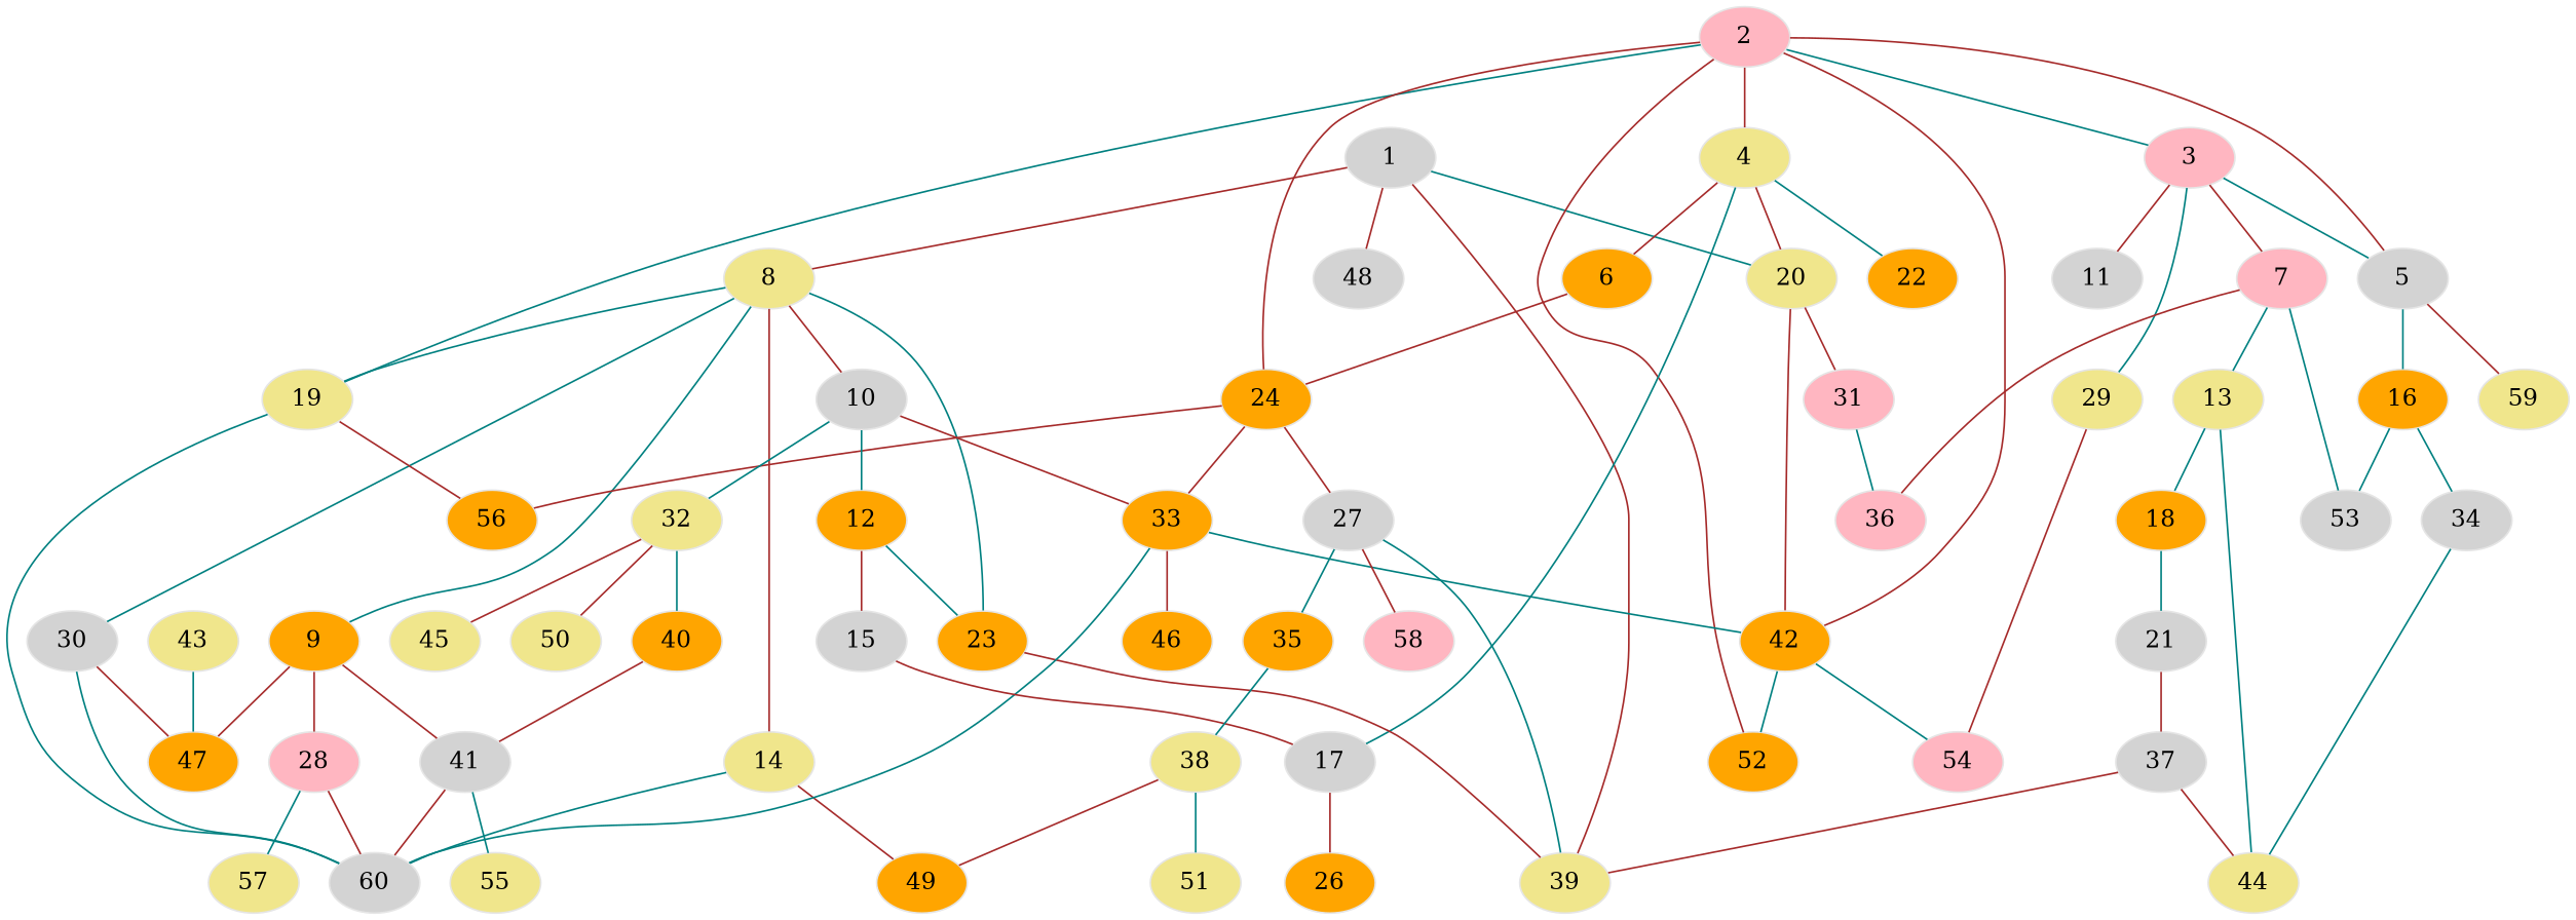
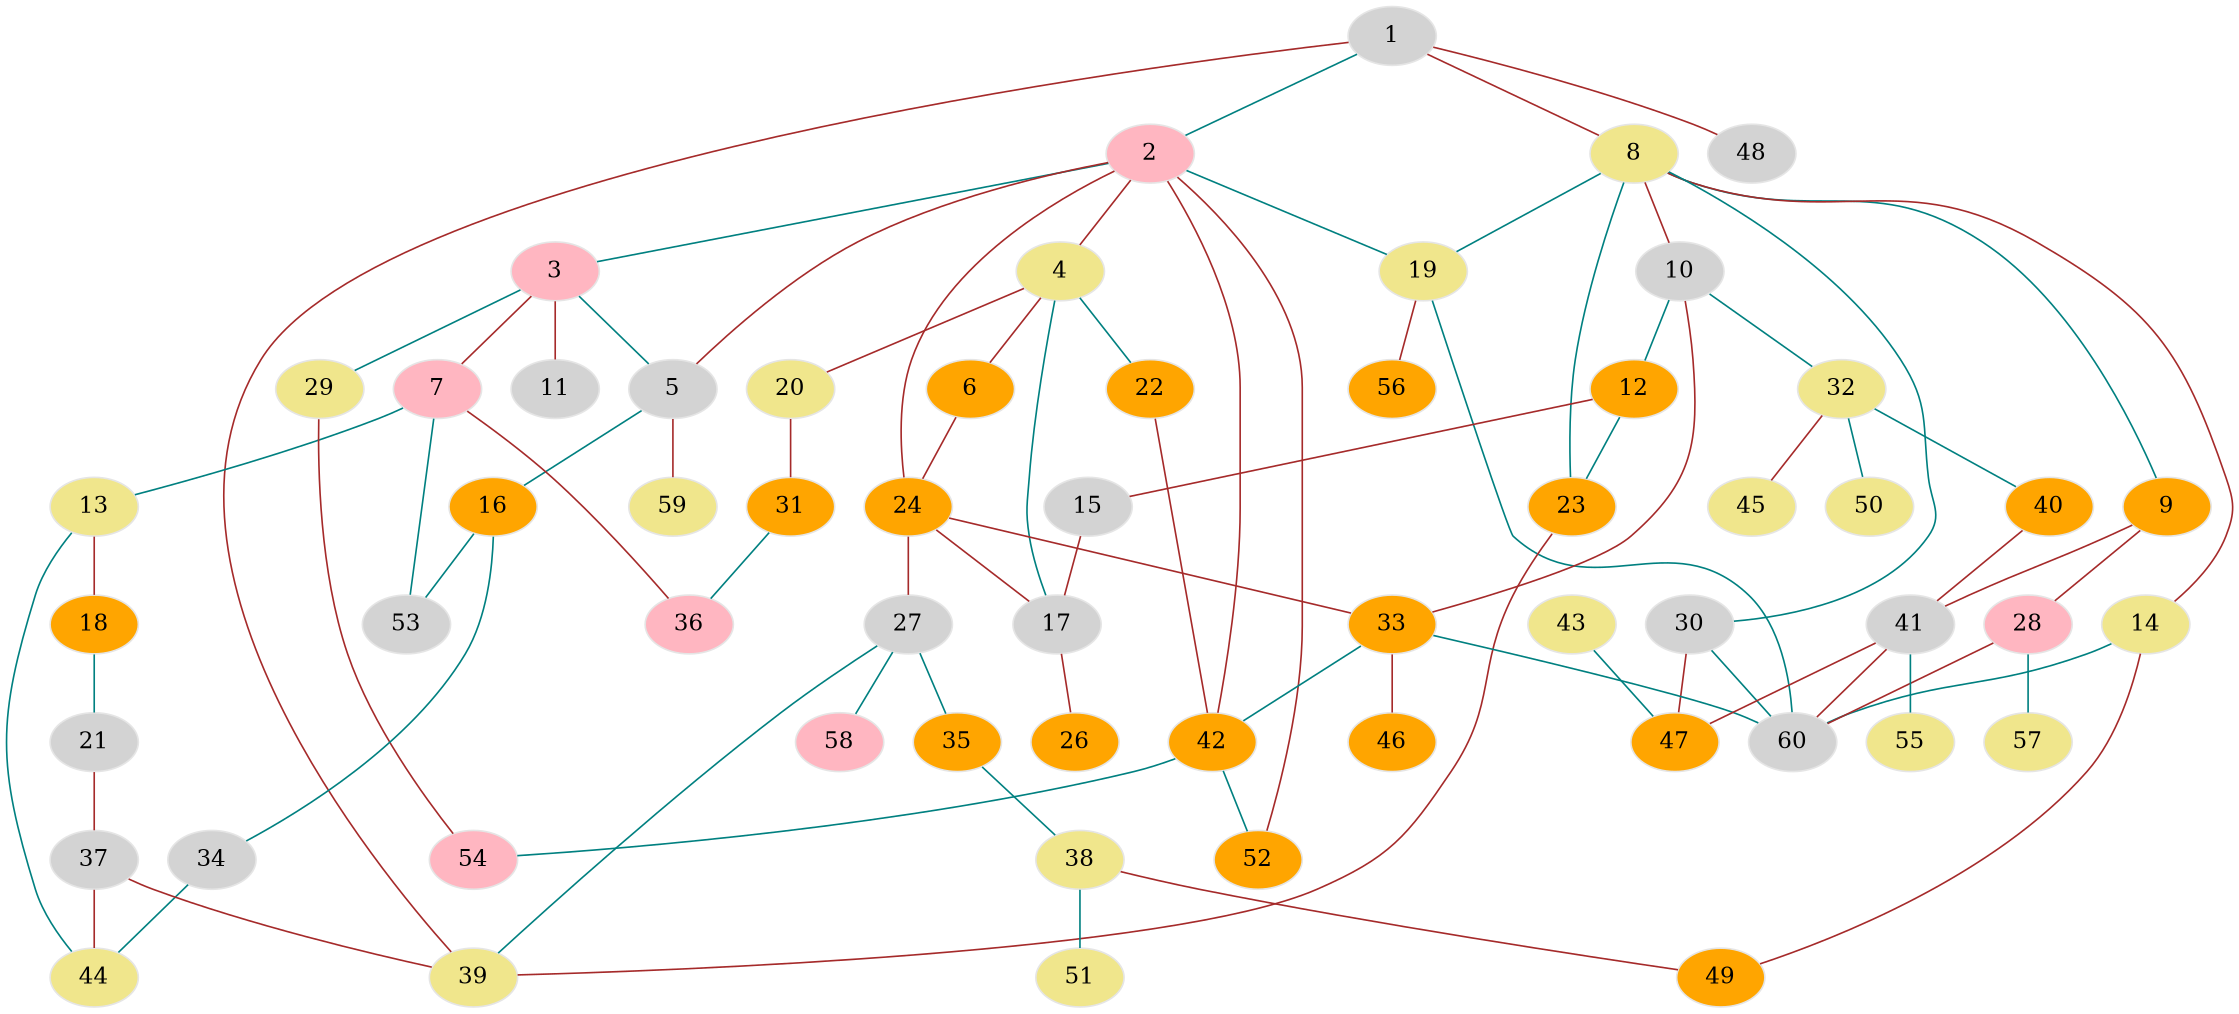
  graph {
    node [color=gray90 fillcolor=khaki style=filled]
    edge [color=brown]
    1 [fillcolor=lightgrey]
    2 [fillcolor=lightpink]
    8
    39
    48 [fillcolor=lightgrey]
    3 [fillcolor=lightpink]
    4
    5 [fillcolor=lightgrey]
    19
    24 [fillcolor=orange]
    42 [fillcolor=orange]
    52 [fillcolor=orange]
    9 [fillcolor=orange]
    10 [fillcolor=lightgrey]
    14
    23 [fillcolor=orange]
    30 [fillcolor=lightgrey]
    7 [fillcolor=lightpink]
    11 [fillcolor=lightgrey]
    29
    6 [fillcolor=orange]
    17 [fillcolor=lightgrey]
    20
    22 [fillcolor=orange]
    59
    16 [fillcolor=orange]
    60 [fillcolor=lightgrey]
    56 [fillcolor=orange]
    33 [fillcolor=orange]
    27 [fillcolor=lightgrey]
    54 [fillcolor=lightpink]
    53 [fillcolor=lightgrey]
    13
    36 [fillcolor=lightpink]
    26 [fillcolor=orange]
-   31 [fillcolor=lightpink]
+   31 [fillcolor=orange]
    34 [fillcolor=lightgrey]
    18 [fillcolor=orange]
    44
    28 [fillcolor=lightpink]
    41 [fillcolor=lightgrey]
    12 [fillcolor=orange]
    32
    49 [fillcolor=orange]
    47 [fillcolor=orange]
    57
    55
    15 [fillcolor=lightgrey]
    40 [fillcolor=orange]
    45
    50
    46 [fillcolor=orange]
    21 [fillcolor=lightgrey]
    37 [fillcolor=lightgrey]
    35 [fillcolor=orange]
    58 [fillcolor=lightpink]
    43
    38
    51
-   1 -- 20 [color=teal]
+   1 -- 2 [color=teal]
    1 -- 8
    1 -- 39
    1 -- 48
    2 -- 3 [color=teal]
    2 -- 4
    2 -- 5
    2 -- 19 [color=teal]
    2 -- 24
    2 -- 42
    2 -- 52
    8 -- 19 [color=teal]
    8 -- 9 [color=teal]
    8 -- 10
    8 -- 14
    8 -- 23 [color=teal]
    8 -- 30 [color=teal]
    3 -- 5 [color=teal]
    3 -- 7
    3 -- 11
    3 -- 29 [color=teal]
    4 -- 6
    4 -- 17 [color=teal]
    4 -- 20
    4 -- 22 [color=teal]
    5 -- 59
    5 -- 16 [color=teal]
    19 -- 60 [color=teal]
    19 -- 56
-   24 -- 56
+   24 -- 17
    24 -- 33
    24 -- 27
    42 -- 52 [color=teal]
    42 -- 54 [color=teal]
    9 -- 28
    9 -- 41
    10 -- 33
    10 -- 12 [color=teal]
    10 -- 32 [color=teal]
    14 -- 60 [color=teal]
    14 -- 49
    23 -- 39
    30 -- 60 [color=teal]
    30 -- 47
    7 -- 53 [color=teal]
    7 -- 13 [color=teal]
    7 -- 36
    29 -- 54
    6 -- 24
    17 -- 26
    20 -- 31
-   20 -- 42
+   22 -- 42
    16 -- 53 [color=teal]
    16 -- 34 [color=teal]
    33 -- 42 [color=teal]
    33 -- 60 [color=teal]
    33 -- 46
    27 -- 39 [color=teal]
    27 -- 35 [color=teal]
-   27 -- 58
-   13 -- 18 [color=teal]
+   27 -- 58 [color=teal]
+   13 -- 18
    13 -- 44 [color=teal]
    31 -- 36 [color=teal]
    34 -- 44 [color=teal]
    18 -- 21 [color=teal]
    28 -- 60
    28 -- 57 [color=teal]
    41 -- 60
-   9 -- 47
+   41 -- 47
    41 -- 55 [color=teal]
    12 -- 23 [color=teal]
    12 -- 15
    32 -- 40 [color=teal]
    32 -- 45
-   32 -- 50
+   32 -- 50 [color=teal]
    15 -- 17
    40 -- 41
    21 -- 37
    37 -- 39
    37 -- 44
    35 -- 38 [color=teal]
    43 -- 47 [color=teal]
    38 -- 49
    38 -- 51 [color=teal]
  }
